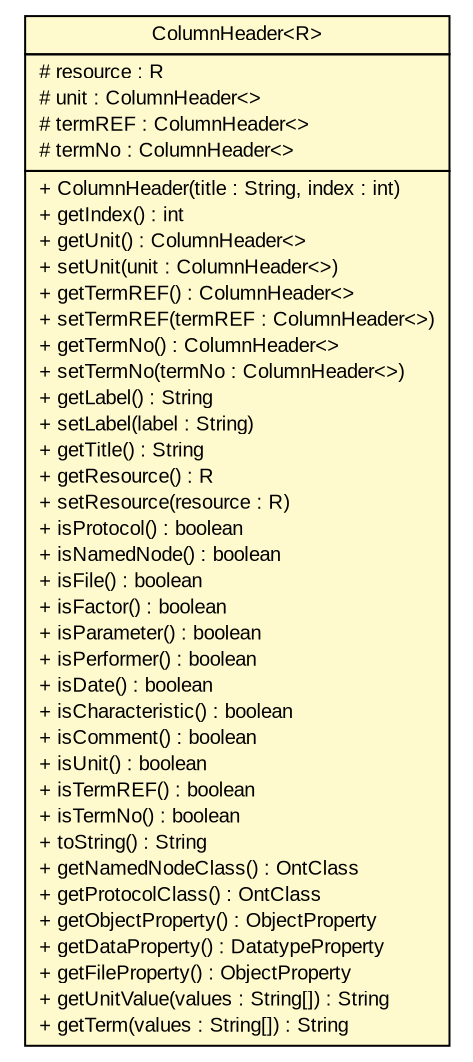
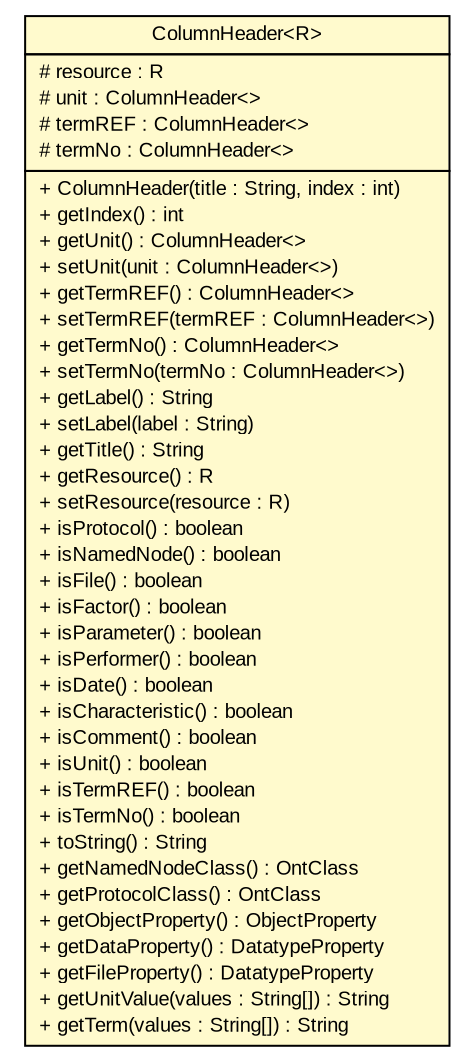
  digraph {
-   n1 [fontcolor=black fontname=arial fontsize=10.0 label=<<table border="0" cellborder="1" cellspacing="0" cellpadding="2" port="p" bgcolor="lemonChiffon" href="./ColumnHeader.html"> 		<tr><td><table border="0" cellspacing="0" cellpadding="1"> 			<tr><td> ColumnHeader&lt;R&gt; </td></tr> 		</table></td></tr> 		<tr><td><table border="0" cellspacing="0" cellpadding="1"> 			<tr><td align="left"> # resource : R </td></tr> 			<tr><td align="left"> # unit : ColumnHeader&lt;&gt; </td></tr> 			<tr><td align="left"> # termREF : ColumnHeader&lt;&gt; </td></tr> 			<tr><td align="left"> # termNo : ColumnHeader&lt;&gt; </td></tr> 		</table></td></tr> 		<tr><td><table border="0" cellspacing="0" cellpadding="1"> 			<tr><td align="left"> + ColumnHeader(title : String, index : int) </td></tr> 			<tr><td align="left"> + getIndex() : int </td></tr> 			<tr><td align="left"> + getUnit() : ColumnHeader&lt;&gt; </td></tr> 			<tr><td align="left"> + setUnit(unit : ColumnHeader&lt;&gt;) </td></tr> 			<tr><td align="left"> + getTermREF() : ColumnHeader&lt;&gt; </td></tr> 			<tr><td align="left"> + setTermREF(termREF : ColumnHeader&lt;&gt;) </td></tr> 			<tr><td align="left"> + getTermNo() : ColumnHeader&lt;&gt; </td></tr> 			<tr><td align="left"> + setTermNo(termNo : ColumnHeader&lt;&gt;) </td></tr> 			<tr><td align="left"> + getLabel() : String </td></tr> 			<tr><td align="left"> + setLabel(label : String) </td></tr> 			<tr><td align="left"> + getTitle() : String </td></tr> 			<tr><td align="left"> + getResource() : R </td></tr> 			<tr><td align="left"> + setResource(resource : R) </td></tr> 			<tr><td align="left"> + isProtocol() : boolean </td></tr> 			<tr><td align="left"> + isNamedNode() : boolean </td></tr> 			<tr><td align="left"> + isFile() : boolean </td></tr> 			<tr><td align="left"> + isFactor() : boolean </td></tr> 			<tr><td align="left"> + isParameter() : boolean </td></tr> 			<tr><td align="left"> + isPerformer() : boolean </td></tr> 			<tr><td align="left"> + isDate() : boolean </td></tr> 			<tr><td align="left"> + isCharacteristic() : boolean </td></tr> 			<tr><td align="left"> + isComment() : boolean </td></tr> 			<tr><td align="left"> + isUnit() : boolean </td></tr> 			<tr><td align="left"> + isTermREF() : boolean </td></tr> 			<tr><td align="left"> + isTermNo() : boolean </td></tr> 			<tr><td align="left"> + toString() : String </td></tr> 			<tr><td align="left"> + getNamedNodeClass() : OntClass </td></tr> 			<tr><td align="left"> + getProtocolClass() : OntClass </td></tr> 			<tr><td align="left"> + getObjectProperty() : ObjectProperty </td></tr> 			<tr><td align="left"> + getDataProperty() : DatatypeProperty </td></tr> 			<tr><td align="left"> + getFileProperty() : ObjectProperty </td></tr> 			<tr><td align="left"> + getUnitValue(values : String[]) : String </td></tr> 			<tr><td align="left"> + getTerm(values : String[]) : String </td></tr> 		</table></td></tr> 		</table>> shape=plaintext]
+   n1 [fontcolor=black fontname=arial fontsize=10.0 label=<<table border="0" cellborder="1" cellspacing="0" cellpadding="2" port="p" bgcolor="lemonChiffon" href="./ColumnHeader.html"> 		<tr><td><table border="0" cellspacing="0" cellpadding="1"> 			<tr><td> ColumnHeader&lt;R&gt; </td></tr> 		</table></td></tr> 		<tr><td><table border="0" cellspacing="0" cellpadding="1"> 			<tr><td align="left"> # resource : R </td></tr> 			<tr><td align="left"> # unit : ColumnHeader&lt;&gt; </td></tr> 			<tr><td align="left"> # termREF : ColumnHeader&lt;&gt; </td></tr> 			<tr><td align="left"> # termNo : ColumnHeader&lt;&gt; </td></tr> 		</table></td></tr> 		<tr><td><table border="0" cellspacing="0" cellpadding="1"> 			<tr><td align="left"> + ColumnHeader(title : String, index : int) </td></tr> 			<tr><td align="left"> + getIndex() : int </td></tr> 			<tr><td align="left"> + getUnit() : ColumnHeader&lt;&gt; </td></tr> 			<tr><td align="left"> + setUnit(unit : ColumnHeader&lt;&gt;) </td></tr> 			<tr><td align="left"> + getTermREF() : ColumnHeader&lt;&gt; </td></tr> 			<tr><td align="left"> + setTermREF(termREF : ColumnHeader&lt;&gt;) </td></tr> 			<tr><td align="left"> + getTermNo() : ColumnHeader&lt;&gt; </td></tr> 			<tr><td align="left"> + setTermNo(termNo : ColumnHeader&lt;&gt;) </td></tr> 			<tr><td align="left"> + getLabel() : String </td></tr> 			<tr><td align="left"> + setLabel(label : String) </td></tr> 			<tr><td align="left"> + getTitle() : String </td></tr> 			<tr><td align="left"> + getResource() : R </td></tr> 			<tr><td align="left"> + setResource(resource : R) </td></tr> 			<tr><td align="left"> + isProtocol() : boolean </td></tr> 			<tr><td align="left"> + isNamedNode() : boolean </td></tr> 			<tr><td align="left"> + isFile() : boolean </td></tr> 			<tr><td align="left"> + isFactor() : boolean </td></tr> 			<tr><td align="left"> + isParameter() : boolean </td></tr> 			<tr><td align="left"> + isPerformer() : boolean </td></tr> 			<tr><td align="left"> + isDate() : boolean </td></tr> 			<tr><td align="left"> + isCharacteristic() : boolean </td></tr> 			<tr><td align="left"> + isComment() : boolean </td></tr> 			<tr><td align="left"> + isUnit() : boolean </td></tr> 			<tr><td align="left"> + isTermREF() : boolean </td></tr> 			<tr><td align="left"> + isTermNo() : boolean </td></tr> 			<tr><td align="left"> + toString() : String </td></tr> 			<tr><td align="left"> + getNamedNodeClass() : OntClass </td></tr> 			<tr><td align="left"> + getProtocolClass() : OntClass </td></tr> 			<tr><td align="left"> + getObjectProperty() : ObjectProperty </td></tr> 			<tr><td align="left"> + getDataProperty() : DatatypeProperty </td></tr> 			<tr><td align="left"> + getFileProperty() : DatatypeProperty </td></tr> 			<tr><td align="left"> + getUnitValue(values : String[]) : String </td></tr> 			<tr><td align="left"> + getTerm(values : String[]) : String </td></tr> 		</table></td></tr> 		</table>> shape=plaintext]
  }
